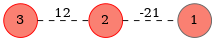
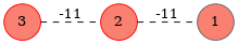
  graph {
    fontname="Helvetica,Arial,sans-serif"
    rankdir=LR
    node [color=red fillcolor=salmon shape=circle style=filled]
    edge [style=dashed]
    3
    2
    1 [color=gray40]
-   3 -- 2 [label=12]
-   2 -- 1 [label=-21]
+   3 -- 2 [label=-11]
+   2 -- 1 [label=-11]
  }
